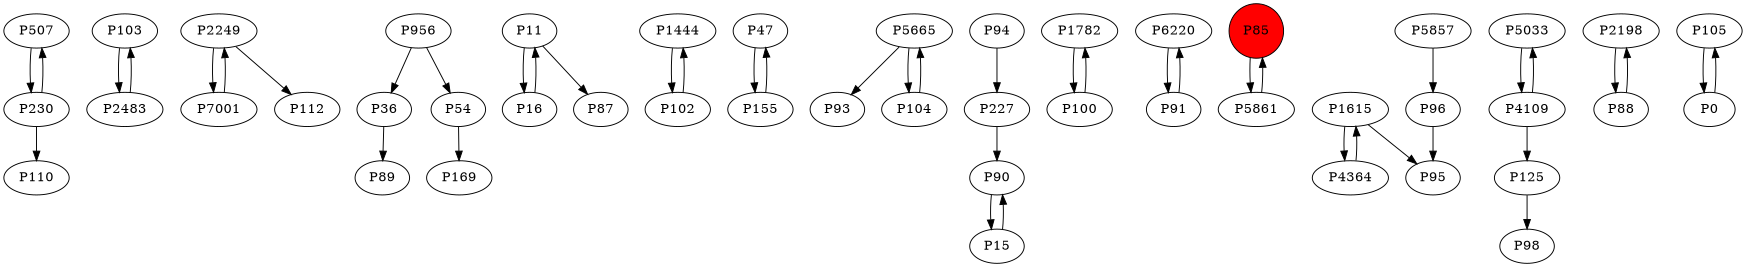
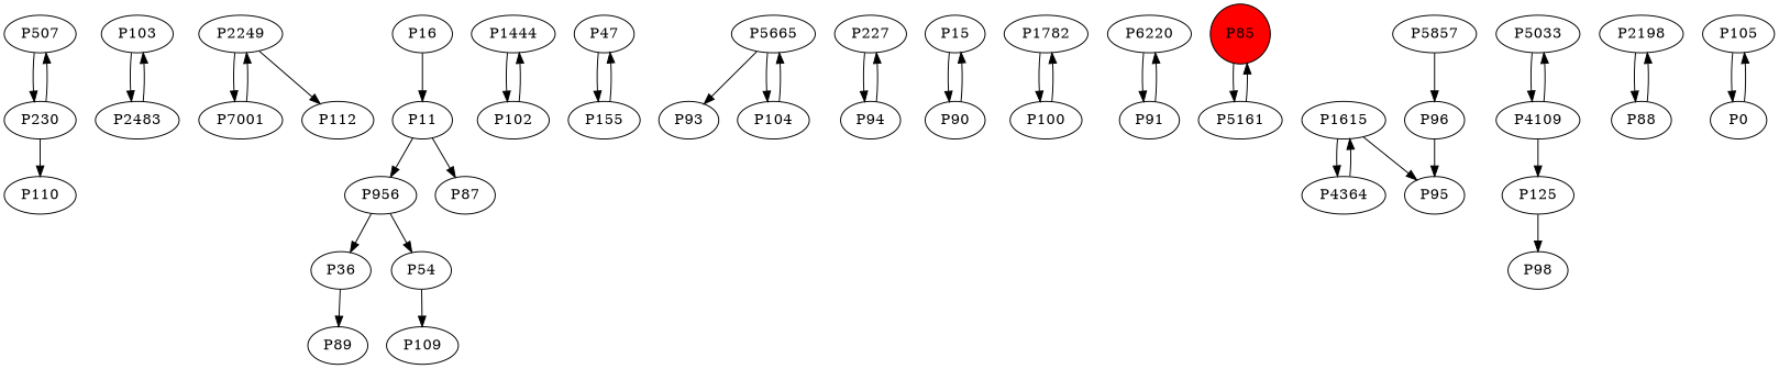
  digraph {
    P507
    P230
    P110
    P103
    P2483
    P2249
    P7001
    P112
    P956
    P36
    P54
    P89
-   P109 [label=P169]
+   P109
    P11
    P16
    P87
    P1444
    P102
    P47
    P155
    P5665
    P93
    P104
    P227
    P94
    P15
    P90
    P1782
    P100
    P6220
    P91
    P85 [fillcolor=red shape=circle style=filled]
-   P5161 [label=P5861]
+   P5161
    P96
    P95
    P5857
    P4364
    P1615
    P5033
    P4109
    P125
    P98
    P2198
    P88
    P105
    P0
    P507 -> P230
    P230 -> P507
    P230 -> P110
    P103 -> P2483
    P2483 -> P103
    P2249 -> P7001
    P2249 -> P112
    P7001 -> P2249
    P956 -> P36
    P956 -> P54
    P36 -> P89
    P54 -> P109
-   P11 -> P16
+   P11 -> P956
    P11 -> P87
    P16 -> P11
    P1444 -> P102
    P102 -> P1444
    P47 -> P155
    P155 -> P47
    P5665 -> P93
    P5665 -> P104
    P104 -> P5665
-   P227 -> P90
+   P227 -> P94
    P94 -> P227
    P15 -> P90
    P90 -> P15
    P1782 -> P100
    P100 -> P1782
    P6220 -> P91
    P91 -> P6220
    P85 -> P5161
    P5161 -> P85
    P96 -> P95
    P5857 -> P96
    P4364 -> P1615
    P1615 -> P95
    P1615 -> P4364
    P5033 -> P4109
    P4109 -> P5033
    P4109 -> P125
    P125 -> P98
    P2198 -> P88
    P88 -> P2198
    P105 -> P0
    P0 -> P105
  }
